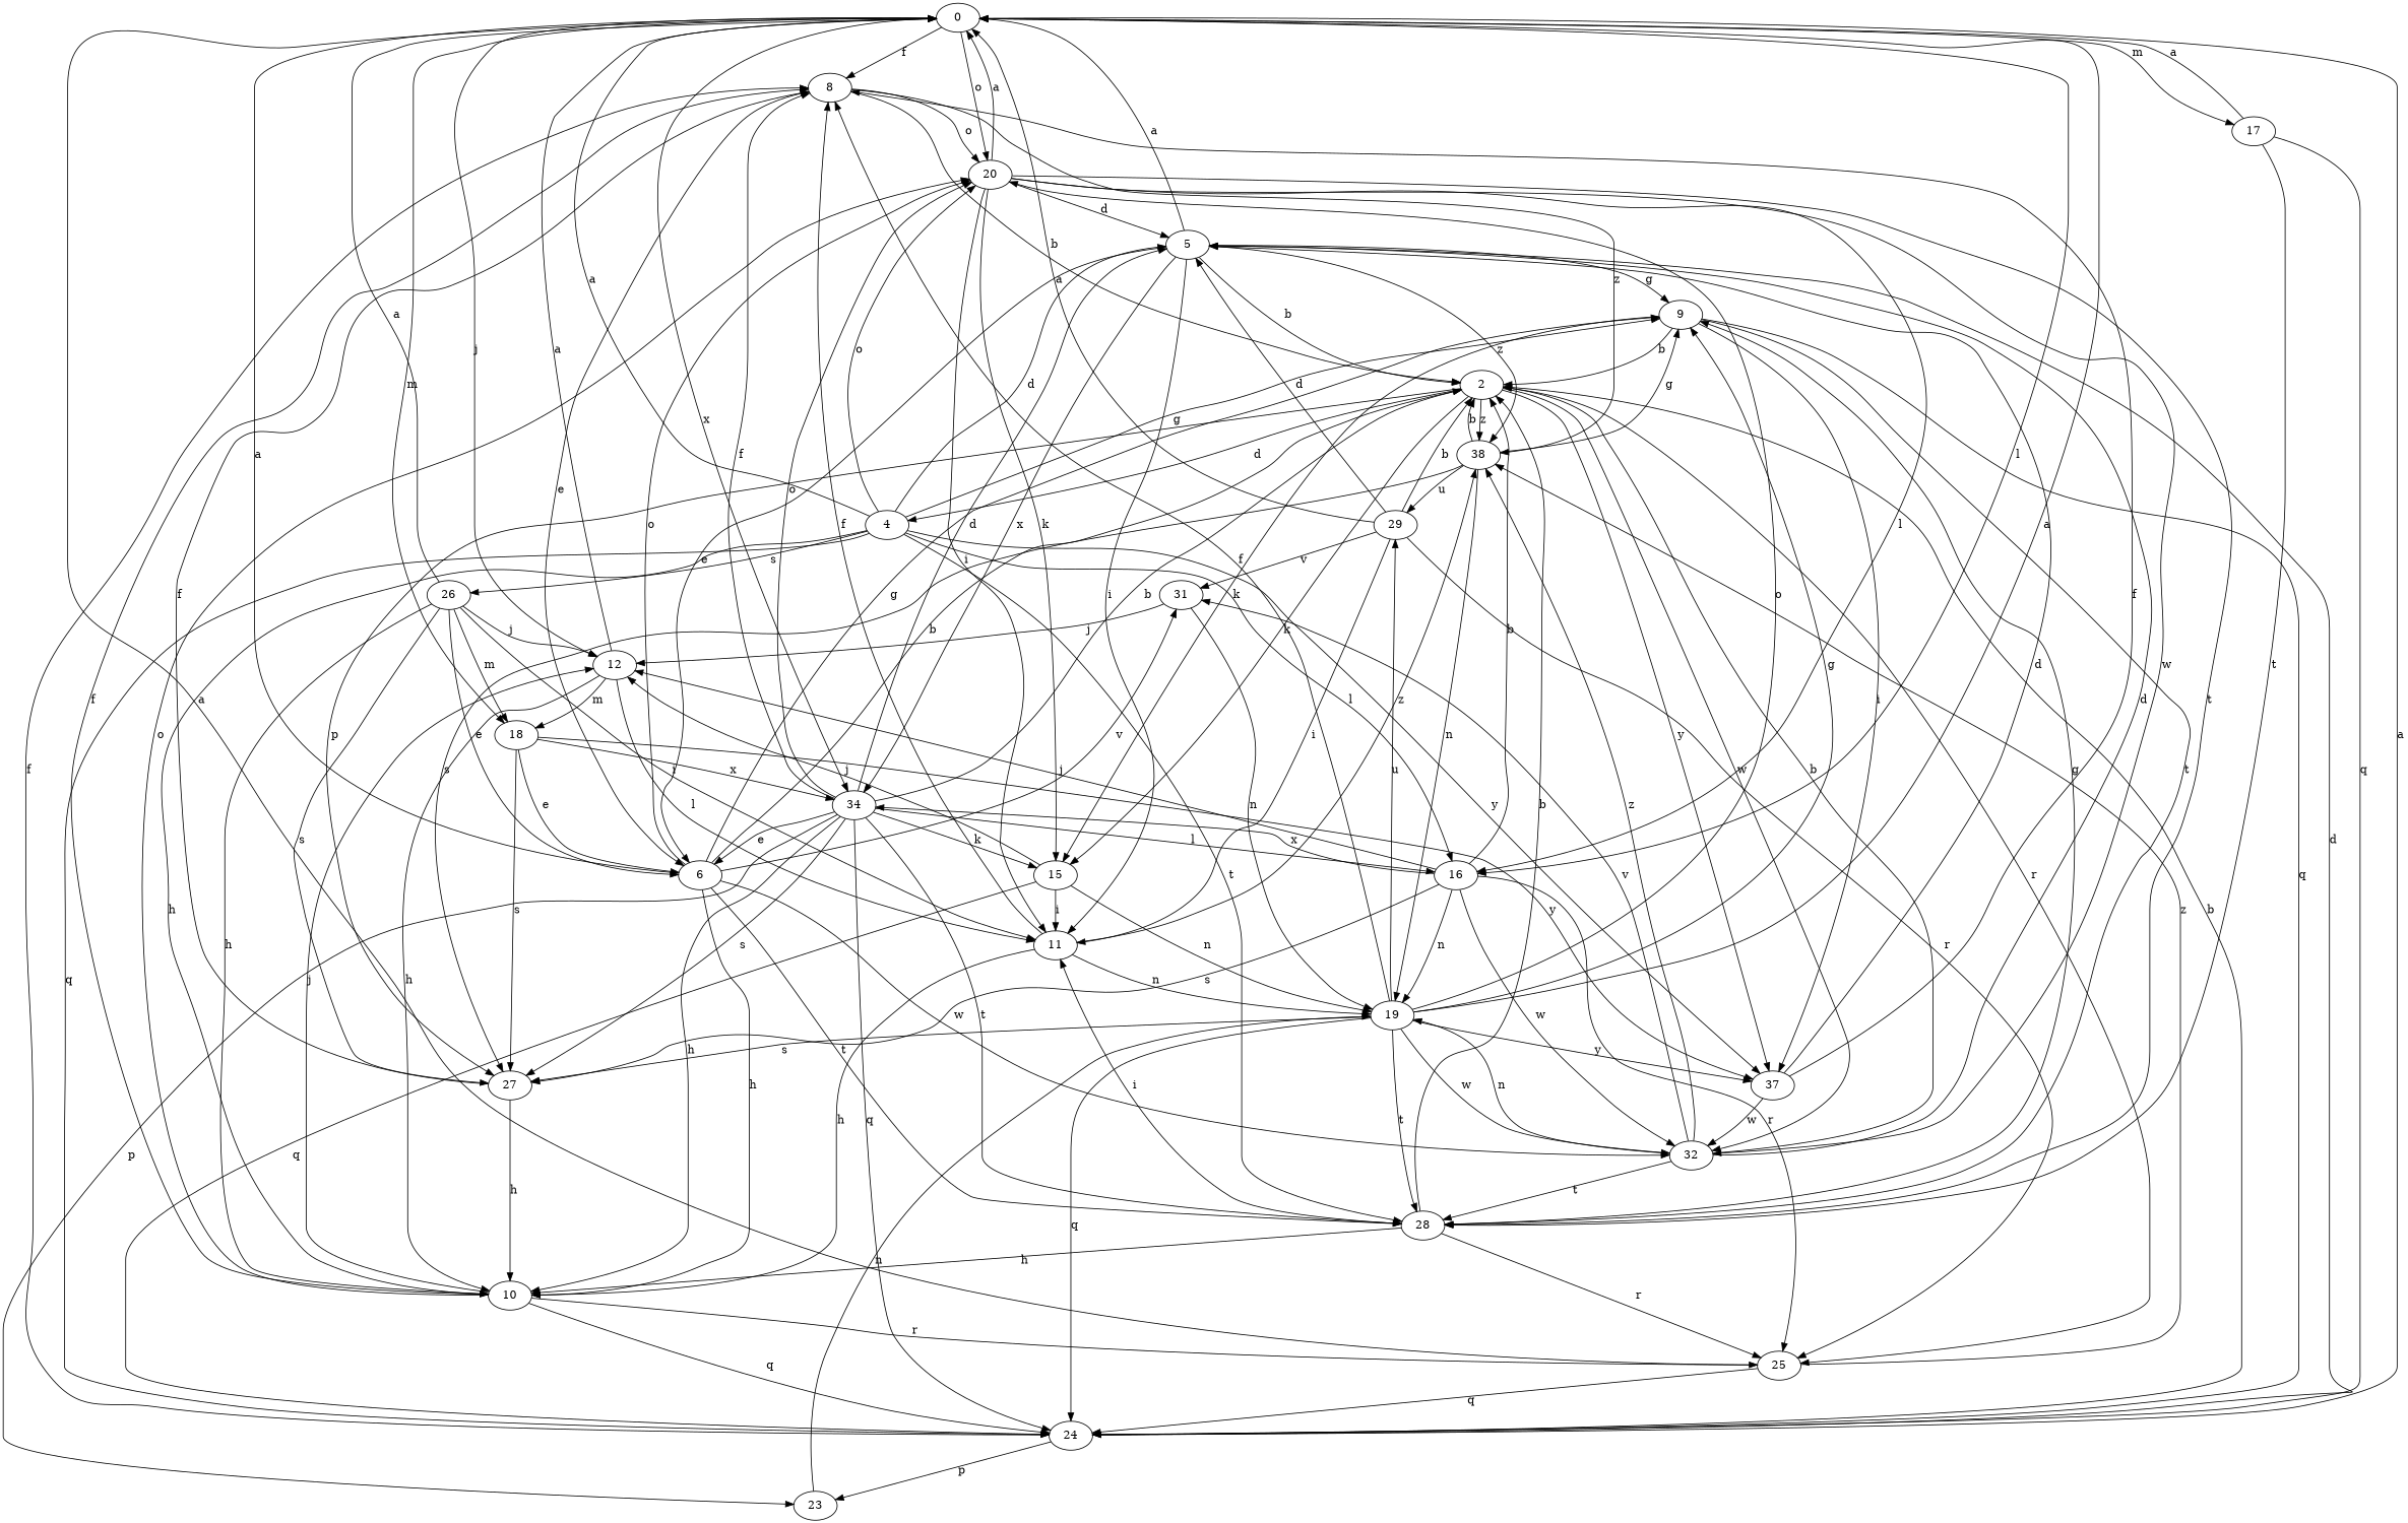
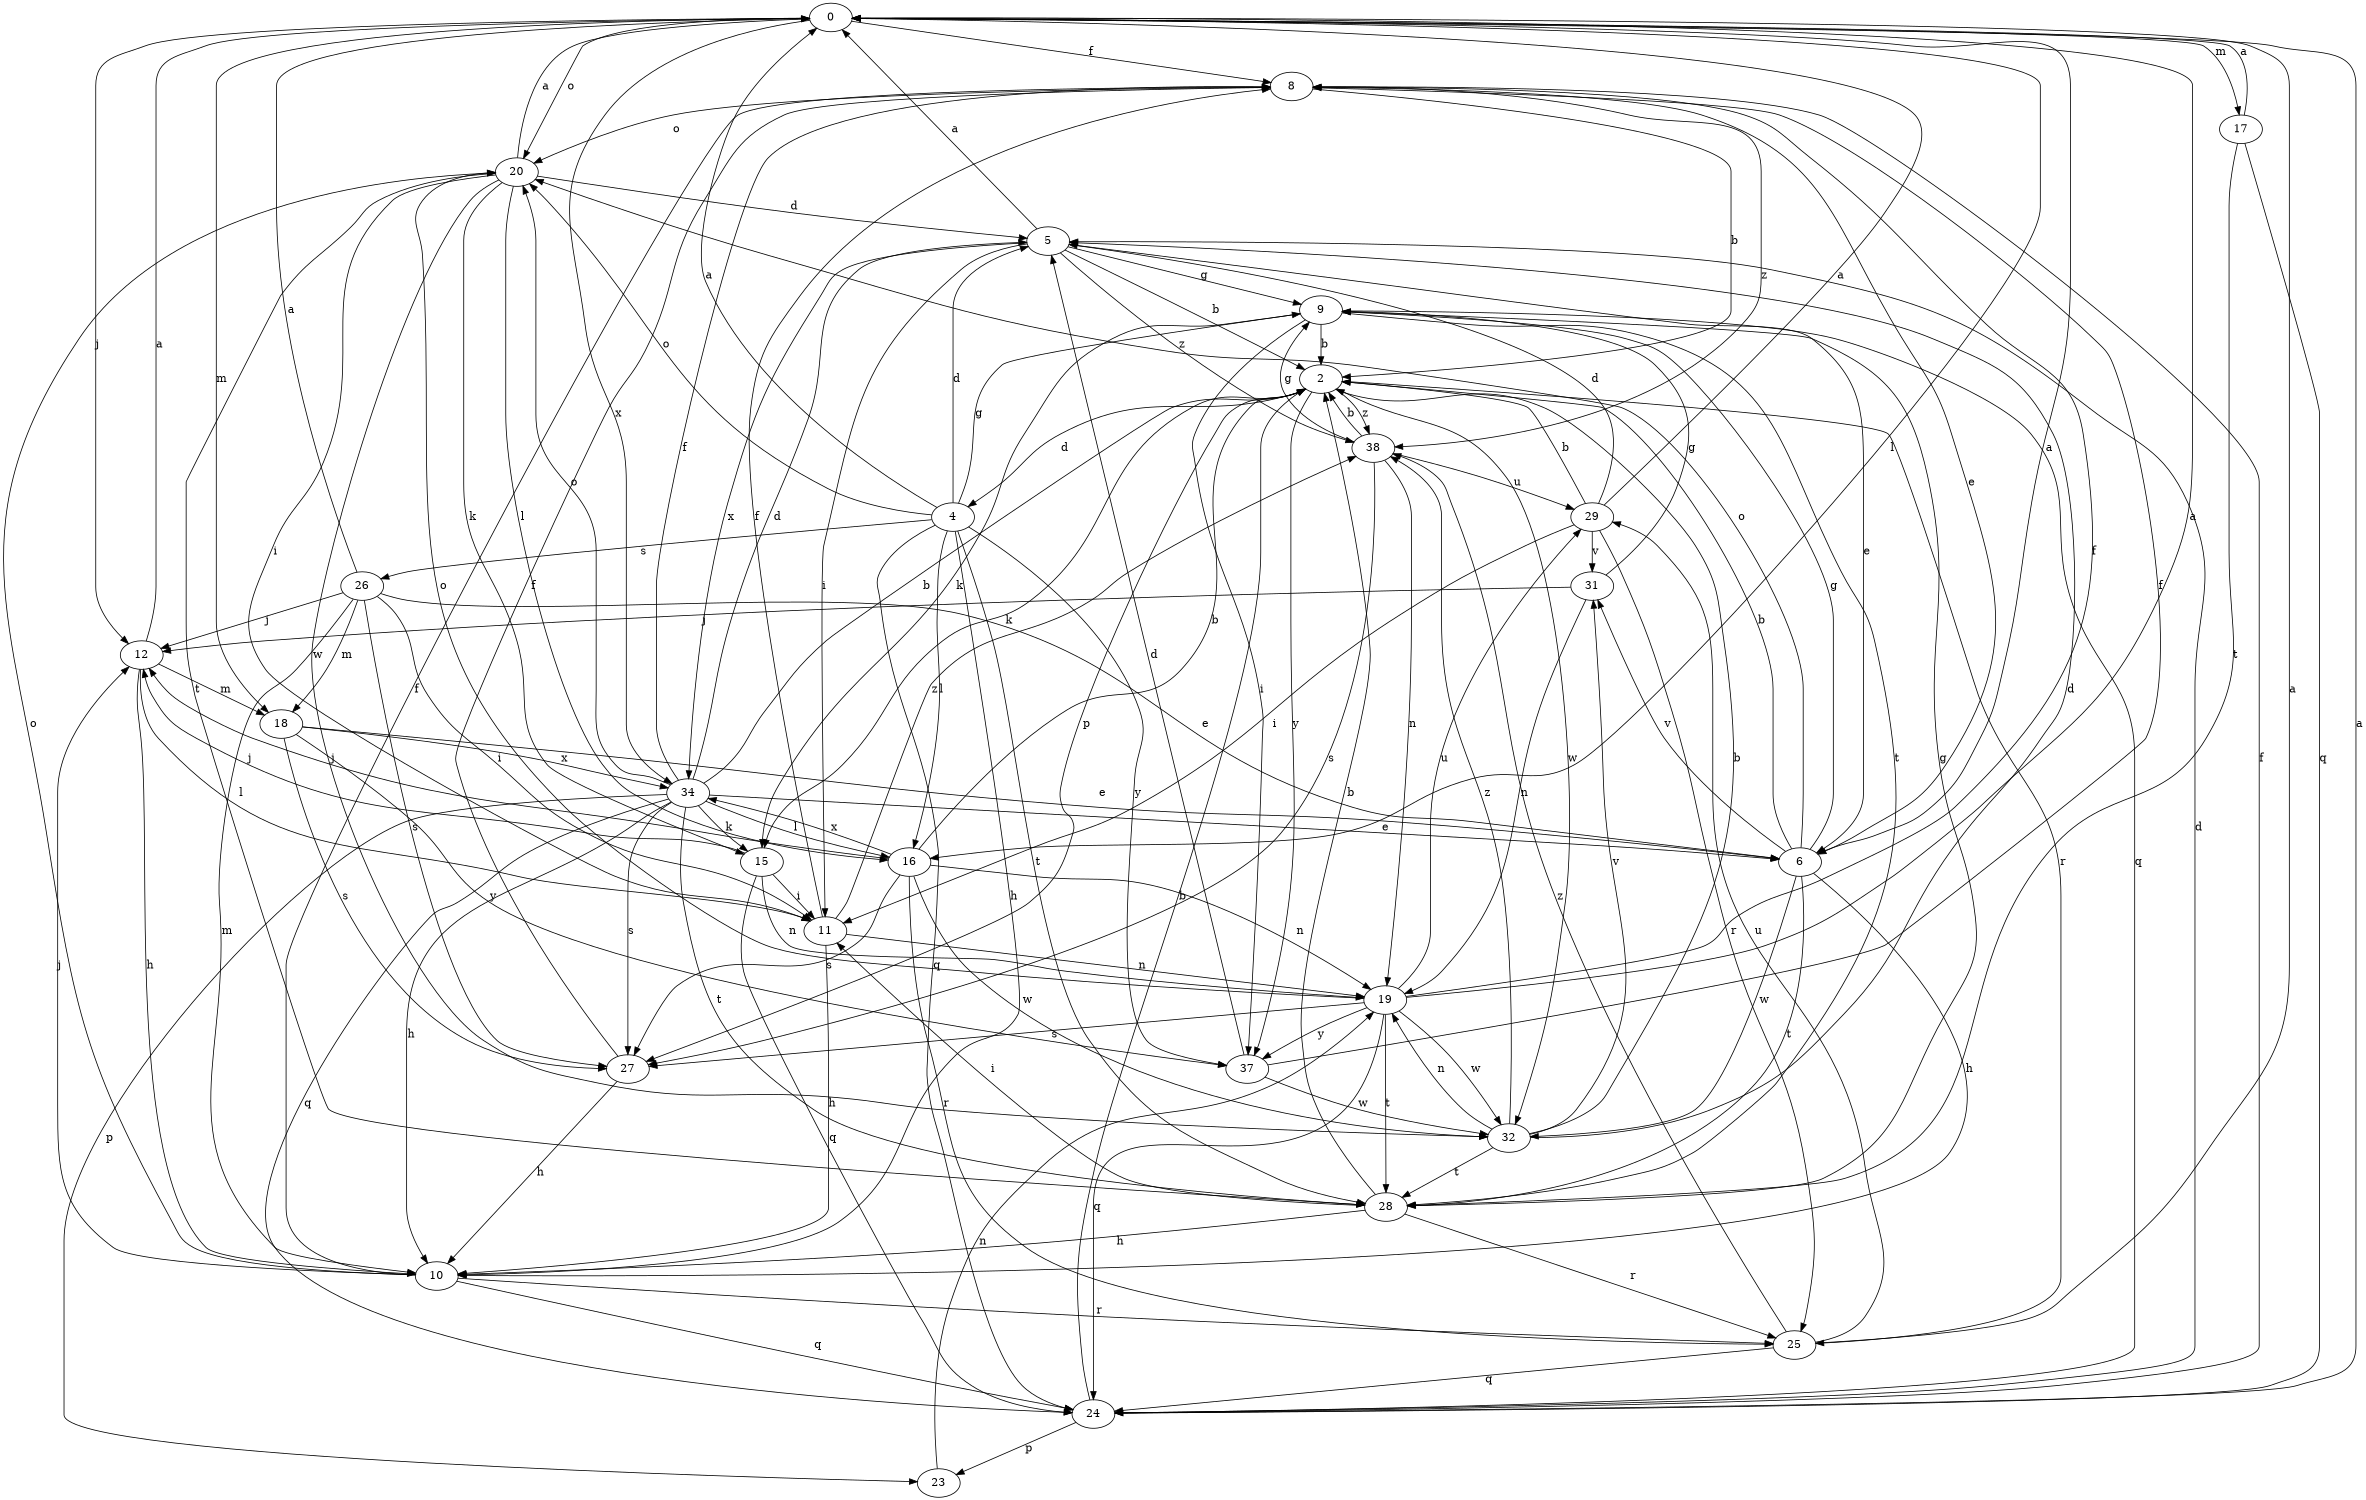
  strict digraph {
    0
    8
    12
    16
    17
    18
    20
    34
    2
    38
    6
    10
    11
    25
    32
    19
    27
    24
    28
    37
    15
    5
    23
    4
    9
    26
    29
    31
    0 -> 8 [label=f]
    0 -> 12 [label=j]
    0 -> 16 [label=l]
    0 -> 17 [label=m]
    0 -> 18 [label=m]
    0 -> 20 [label=o]
    0 -> 34 [label=x]
    8 -> 20 [label=o]
    8 -> 2 [label=b]
    8 -> 38 [label=z]
    8 -> 6 [label=e]
    12 -> 0 [label=a]
    12 -> 18 [label=m]
    12 -> 10 [label=h]
    12 -> 11 [label=l]
    16 -> 12 [label=j]
    16 -> 34 [label=x]
    16 -> 2 [label=b]
    16 -> 25 [label=r]
    16 -> 32 [label=w]
    16 -> 19 [label=n]
    16 -> 27 [label=s]
    17 -> 0 [label=a]
    17 -> 24 [label=q]
    17 -> 28 [label=t]
    18 -> 34 [label=x]
    18 -> 6 [label=e]
    18 -> 27 [label=s]
    18 -> 37 [label=y]
    20 -> 0 [label=a]
    20 -> 16 [label=l]
    20 -> 11 [label=i]
    20 -> 32 [label=w]
    20 -> 28 [label=t]
    20 -> 15 [label=k]
    20 -> 5 [label=d]
    34 -> 8 [label=f]
    34 -> 16 [label=l]
    34 -> 20 [label=o]
    34 -> 2 [label=b]
    34 -> 6 [label=e]
    34 -> 10 [label=h]
    34 -> 27 [label=s]
    34 -> 24 [label=q]
    34 -> 28 [label=t]
    34 -> 15 [label=k]
    34 -> 5 [label=d]
    34 -> 23 [label=p]
    2 -> 38 [label=z]
    2 -> 25 [label=r]
    2 -> 32 [label=w]
    2 -> 27 [label=p]
    2 -> 37 [label=y]
    2 -> 15 [label=k]
    2 -> 4 [label=d]
    38 -> 2 [label=b]
    38 -> 19 [label=n]
    38 -> 27 [label=s]
    38 -> 9 [label=g]
    38 -> 29 [label=u]
    6 -> 0 [label=a]
    6 -> 20 [label=o]
    6 -> 2 [label=b]
    6 -> 10 [label=h]
    6 -> 32 [label=w]
    6 -> 28 [label=t]
    6 -> 9 [label=g]
    6 -> 31 [label=v]
    10 -> 8 [label=f]
    10 -> 12 [label=j]
    10 -> 20 [label=o]
    10 -> 25 [label=r]
    10 -> 24 [label=q]
    11 -> 8 [label=f]
    11 -> 38 [label=z]
    11 -> 10 [label=h]
    11 -> 19 [label=n]
    25 -> 0 [label=a]
    25 -> 38 [label=z]
    25 -> 24 [label=q]
+   25 -> 29 [label=u]
    32 -> 2 [label=b]
    32 -> 38 [label=z]
    32 -> 19 [label=n]
    32 -> 28 [label=t]
    32 -> 5 [label=d]
    32 -> 31 [label=v]
    19 -> 0 [label=a]
    19 -> 8 [label=f]
    19 -> 20 [label=o]
    19 -> 32 [label=w]
    19 -> 27 [label=s]
    19 -> 24 [label=q]
    19 -> 28 [label=t]
    19 -> 37 [label=y]
-   19 -> 9 [label=g]
+   31 -> 9 [label=g]
    19 -> 29 [label=u]
    27 -> 8 [label=f]
    27 -> 10 [label=h]
    24 -> 0 [label=a]
    24 -> 8 [label=f]
    24 -> 2 [label=b]
    24 -> 5 [label=d]
    24 -> 23 [label=p]
    28 -> 2 [label=b]
    28 -> 10 [label=h]
    28 -> 11 [label=i]
    28 -> 25 [label=r]
    28 -> 9 [label=g]
    37 -> 8 [label=f]
    37 -> 32 [label=w]
    37 -> 5 [label=d]
    15 -> 12 [label=j]
    15 -> 11 [label=i]
    15 -> 19 [label=n]
    15 -> 24 [label=q]
    5 -> 0 [label=a]
    5 -> 34 [label=x]
    5 -> 2 [label=b]
    5 -> 38 [label=z]
    5 -> 6 [label=e]
    5 -> 11 [label=i]
    5 -> 9 [label=g]
    23 -> 19 [label=n]
    4 -> 0 [label=a]
    4 -> 16 [label=l]
    4 -> 20 [label=o]
    4 -> 10 [label=h]
    4 -> 24 [label=q]
    4 -> 28 [label=t]
    4 -> 37 [label=y]
    4 -> 5 [label=d]
    4 -> 9 [label=g]
    4 -> 26 [label=s]
    9 -> 2 [label=b]
    9 -> 24 [label=q]
    9 -> 28 [label=t]
    9 -> 37 [label=i]
    9 -> 15 [label=k]
    26 -> 0 [label=a]
    26 -> 12 [label=j]
    26 -> 18 [label=m]
    26 -> 6 [label=e]
-   26 -> 10 [label=h]
+   26 -> 10 [label=m]
    26 -> 11 [label=i]
    26 -> 27 [label=s]
    29 -> 0 [label=a]
    29 -> 2 [label=b]
    29 -> 11 [label=i]
    29 -> 25 [label=r]
    29 -> 5 [label=d]
    29 -> 31 [label=v]
    31 -> 12 [label=j]
    31 -> 19 [label=n]
  }
